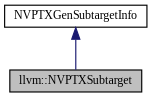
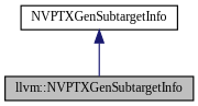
  digraph {
    fontname="Liberation Serif"
    node [color=black fontname="Liberation Serif" fontsize=10 shape=record]
-   n1 [fillcolor=grey75 fontcolor=black height=0.2 label="llvm::NVPTXSubtarget" style=filled width=0.4]
+   n1 [fillcolor=grey75 fontcolor=black height=0.2 label="llvm::NVPTXGenSubtargetInfo" style=filled width=0.4]
    n2 [height=0.2 label=NVPTXGenSubtargetInfo width=0.4]
    n2 -> n1 [color=midnightblue dir=back fontname="Liberation Serif" fontsize=10 labelfontname=Helvetica labelfontsize=10 style=solid]
  }
